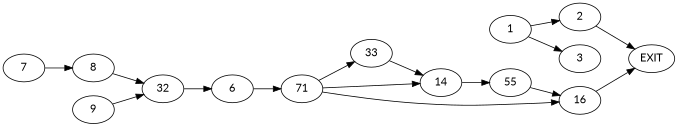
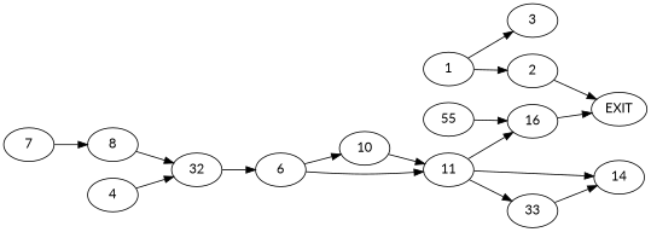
  digraph {
    fontname=Lato
    rankdir=LR
    node [fontname=Lato]
    edge [fontname=Lato]
    1
    2
    3
    n4 [label=EXIT]
    6
-   11 [label=71]
+   10
+   11
    7
    8
    n10 [label=33]
    14
    16
    n13 [label=32]
-   9
+   9 [label=4]
    n15 [label=55]
    1 -> 2
    1 -> 3
    2 -> n4
+   6 -> 10
    6 -> 11
+   10 -> 11
    11 -> n10
    11 -> 14
    11 -> 16
    7 -> 8
    8 -> n13
    n10 -> 14
-   14 -> n15
    16 -> n4
    n13 -> 6
    9 -> n13
    n15 -> 16
  }
